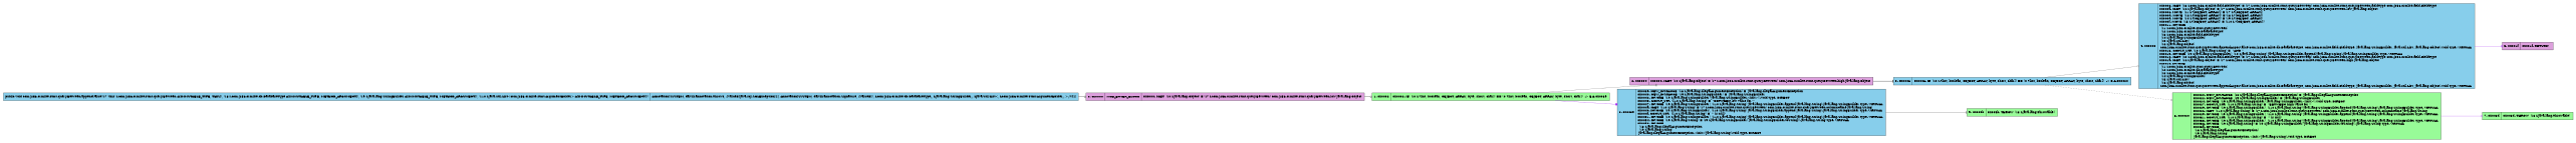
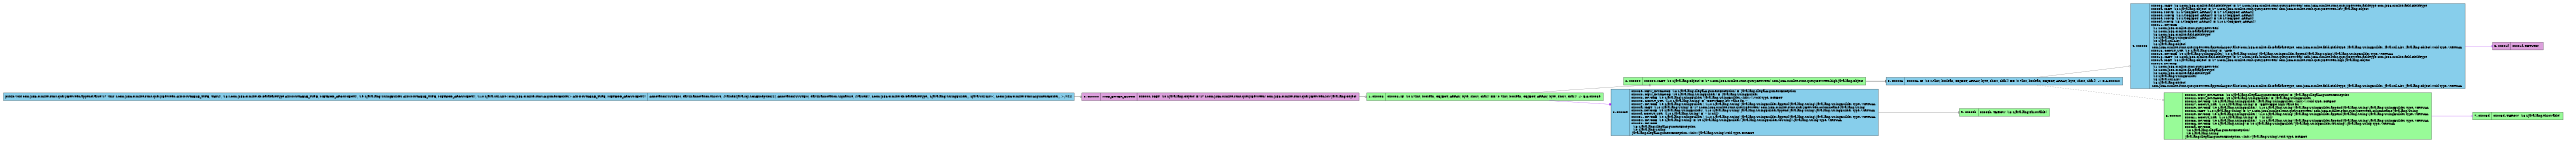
  digraph {
    rankdir=LR
    node [fillcolor=palegreen shape=record style=filled]
    edge [arrowhead=odot color=gray40 style=solid]
    n1 [fillcolor=plum label="{0\:\ 0x0000|MTH_ENTER_BLOCK\l|0x0000: IGET  (r0 I:java.lang.Object) = (r7 I:com.j256.ormlite.stmt.query.Between) com.j256.ormlite.stmt.query.Between.low java.lang.Object \l}"]
    n2 [label="{1\:\ 0x0002|0x0002: IF  (r0 I:?[int, boolean, OBJECT, ARRAY, byte, short, char]) == (0 ?[int, boolean, OBJECT, ARRAY, byte, short, char])  \-\> B:8:0x003e \l}"]
-   n3 [fillcolor=plum label="{2\:\ 0x0004|0x0004: IGET  (r0 I:java.lang.Object) = (r7 I:com.j256.ormlite.stmt.query.Between) com.j256.ormlite.stmt.query.Between.high java.lang.Object \l}"]
+   n3 [label="{2\:\ 0x0004|0x0004: IGET  (r0 I:java.lang.Object) = (r7 I:com.j256.ormlite.stmt.query.Between) com.j256.ormlite.stmt.query.Between.high java.lang.Object \l}"]
    n4 [fillcolor=skyblue label="{8\:\ 0x003e|0x003e: NEW_INSTANCE  (r8 I:java.lang.IllegalArgumentException) =  java.lang.IllegalArgumentException \l0x0040: NEW_INSTANCE  (r9 I:java.lang.StringBuilder) =  java.lang.StringBuilder \l0x0042: INVOKE  (r9 I:java.lang.StringBuilder) java.lang.StringBuilder.\<init\>():void type: DIRECT \l0x0045: CONST_STR  (r10 I:java.lang.String) =  \"BETWEEN low value for '\" \l0x0047: INVOKE  (r9 I:java.lang.StringBuilder), (r10 I:java.lang.String) java.lang.StringBuilder.append(java.lang.String):java.lang.StringBuilder type: VIRTUAL \l0x004a: IGET  (r10 I:java.lang.String) = (r7 I:com.j256.ormlite.stmt.query.Between) com.j256.ormlite.stmt.query.Between.columnName java.lang.String \l0x004c: INVOKE  (r9 I:java.lang.StringBuilder), (r10 I:java.lang.String) java.lang.StringBuilder.append(java.lang.String):java.lang.StringBuilder type: VIRTUAL \l0x004f: CONST_STR  (r10 I:java.lang.String) =  \"' is null\" \l0x0051: INVOKE  (r9 I:java.lang.StringBuilder), (r10 I:java.lang.String) java.lang.StringBuilder.append(java.lang.String):java.lang.StringBuilder type: VIRTUAL \l0x0054: INVOKE  (r9 I:java.lang.String) = (r9 I:java.lang.StringBuilder) java.lang.StringBuilder.toString():java.lang.String type: VIRTUAL \l0x0058: INVOKE  \l  (r8 I:java.lang.IllegalArgumentException)\l  (r9 I:java.lang.String)\l java.lang.IllegalArgumentException.\<init\>(java.lang.String):void type: DIRECT \l}"]
    n5 [fillcolor=skyblue label="{3\:\ 0x0006|0x0006: IF  (r0 I:?[int, boolean, OBJECT, ARRAY, byte, short, char]) == (0 ?[int, boolean, OBJECT, ARRAY, byte, short, char])  \-\> B:6:0x0020 \l}"]
    n6 [label="{9\:\ 0x005b|0x005b: THROW  (r8 I:java.lang.Throwable) \l}"]
    n7 [fillcolor=skyblue label="{4\:\ 0x0008|0x0008: IGET  (r3 I:com.j256.ormlite.field.FieldType) = (r7 I:com.j256.ormlite.stmt.query.Between) com.j256.ormlite.stmt.query.Between.fieldType com.j256.ormlite.field.FieldType \l0x000a: IGET  (r6 I:java.lang.Object) = (r7 I:com.j256.ormlite.stmt.query.Between) com.j256.ormlite.stmt.query.Between.low java.lang.Object \l0x000c: MOVE  (r1 I:?[OBJECT, ARRAY]) = (r7 I:?[OBJECT, ARRAY]) \l0x000d: MOVE  (r2 I:?[OBJECT, ARRAY]) = (r8 I:?[OBJECT, ARRAY]) \l0x000e: MOVE  (r4 I:?[OBJECT, ARRAY]) = (r9 I:?[OBJECT, ARRAY]) \l0x000f: MOVE  (r5 I:?[OBJECT, ARRAY]) = (r10 I:?[OBJECT, ARRAY]) \l0x0011: INVOKE  \l  (r1 I:com.j256.ormlite.stmt.query.Between)\l  (r2 I:com.j256.ormlite.db.DatabaseType)\l  (r3 I:com.j256.ormlite.field.FieldType)\l  (r4 I:java.lang.StringBuilder)\l  (r5 I:java.util.List)\l  (r6 I:java.lang.Object)\l com.j256.ormlite.stmt.query.Between.appendArgOrValue(com.j256.ormlite.db.DatabaseType, com.j256.ormlite.field.FieldType, java.lang.StringBuilder, java.util.List, java.lang.Object):void type: VIRTUAL \l0x0013: CONST_STR  (r0 I:java.lang.String) =  \"AND \" \l0x0015: INVOKE  (r9 I:java.lang.StringBuilder), (r0 I:java.lang.String) java.lang.StringBuilder.append(java.lang.String):java.lang.StringBuilder type: VIRTUAL \l0x0018: IGET  (r3 I:com.j256.ormlite.field.FieldType) = (r7 I:com.j256.ormlite.stmt.query.Between) com.j256.ormlite.stmt.query.Between.fieldType com.j256.ormlite.field.FieldType \l0x001a: IGET  (r6 I:java.lang.Object) = (r7 I:com.j256.ormlite.stmt.query.Between) com.j256.ormlite.stmt.query.Between.high java.lang.Object \l0x001c: INVOKE  \l  (r1 I:com.j256.ormlite.stmt.query.Between)\l  (r2 I:com.j256.ormlite.db.DatabaseType)\l  (r3 I:com.j256.ormlite.field.FieldType)\l  (r4 I:java.lang.StringBuilder)\l  (r5 I:java.util.List)\l  (r6 I:java.lang.Object)\l com.j256.ormlite.stmt.query.Between.appendArgOrValue(com.j256.ormlite.db.DatabaseType, com.j256.ormlite.field.FieldType, java.lang.StringBuilder, java.util.List, java.lang.Object):void type: VIRTUAL \l}"]
    n8 [label="{6\:\ 0x0020|0x0020: NEW_INSTANCE  (r8 I:java.lang.IllegalArgumentException) =  java.lang.IllegalArgumentException \l0x0022: NEW_INSTANCE  (r9 I:java.lang.StringBuilder) =  java.lang.StringBuilder \l0x0024: INVOKE  (r9 I:java.lang.StringBuilder) java.lang.StringBuilder.\<init\>():void type: DIRECT \l0x0027: CONST_STR  (r10 I:java.lang.String) =  \"BETWEEN high value for '\" \l0x0029: INVOKE  (r9 I:java.lang.StringBuilder), (r10 I:java.lang.String) java.lang.StringBuilder.append(java.lang.String):java.lang.StringBuilder type: VIRTUAL \l0x002c: IGET  (r10 I:java.lang.String) = (r7 I:com.j256.ormlite.stmt.query.Between) com.j256.ormlite.stmt.query.Between.columnName java.lang.String \l0x002e: INVOKE  (r9 I:java.lang.StringBuilder), (r10 I:java.lang.String) java.lang.StringBuilder.append(java.lang.String):java.lang.StringBuilder type: VIRTUAL \l0x0031: CONST_STR  (r10 I:java.lang.String) =  \"' is null\" \l0x0033: INVOKE  (r9 I:java.lang.StringBuilder), (r10 I:java.lang.String) java.lang.StringBuilder.append(java.lang.String):java.lang.StringBuilder type: VIRTUAL \l0x0036: INVOKE  (r9 I:java.lang.String) = (r9 I:java.lang.StringBuilder) java.lang.StringBuilder.toString():java.lang.String type: VIRTUAL \l0x003a: INVOKE  \l  (r8 I:java.lang.IllegalArgumentException)\l  (r9 I:java.lang.String)\l java.lang.IllegalArgumentException.\<init\>(java.lang.String):void type: DIRECT \l}"]
    n9 [fillcolor=plum label="{5\:\ 0x001f|0x001f: RETURN   \l}"]
    n10 [label="{7\:\ 0x003d|0x003d: THROW  (r8 I:java.lang.Throwable) \l}"]
    n11 [fillcolor=skyblue label="{public void com.j256.ormlite.stmt.query.Between.appendValue((r7 'this' I:com.j256.ormlite.stmt.query.Between A[IMMUTABLE_TYPE, THIS]), (r8 I:com.j256.ormlite.db.DatabaseType A[IMMUTABLE_TYPE, METHOD_ARGUMENT]), (r9 I:java.lang.StringBuilder A[IMMUTABLE_TYPE, METHOD_ARGUMENT]), (r10 I:java.util.List\<com.j256.ormlite.stmt.ArgumentHolder\> A[IMMUTABLE_TYPE, METHOD_ARGUMENT]))  | Annotation[SYSTEM, dalvik.annotation.Throws, \{value=[java.sql.SQLException]\}], Annotation[SYSTEM, dalvik.annotation.Signature, \{value=[(, Lcom\/j256\/ormlite\/db\/DatabaseType;, Ljava\/lang\/StringBuilder;, Ljava\/util\/List\<, Lcom\/j256\/ormlite\/stmt\/ArgumentHolder;, \>;)V]\}]\l}"]
    n1 -> n2 [style=bold]
    n2 -> n3 [arrowhead=tee]
    n2 -> n4 [arrowhead=box color=purple]
    n3 -> n5 [arrowhead=tee style=bold]
    n4 -> n6 [arrowhead=tee]
    n5 -> n7
    n5 -> n8 [style=dashed]
    n7 -> n9 [arrowhead=tee color=purple]
    n8 -> n10 [color=purple]
    n11 -> n1 [style=bold]
  }
